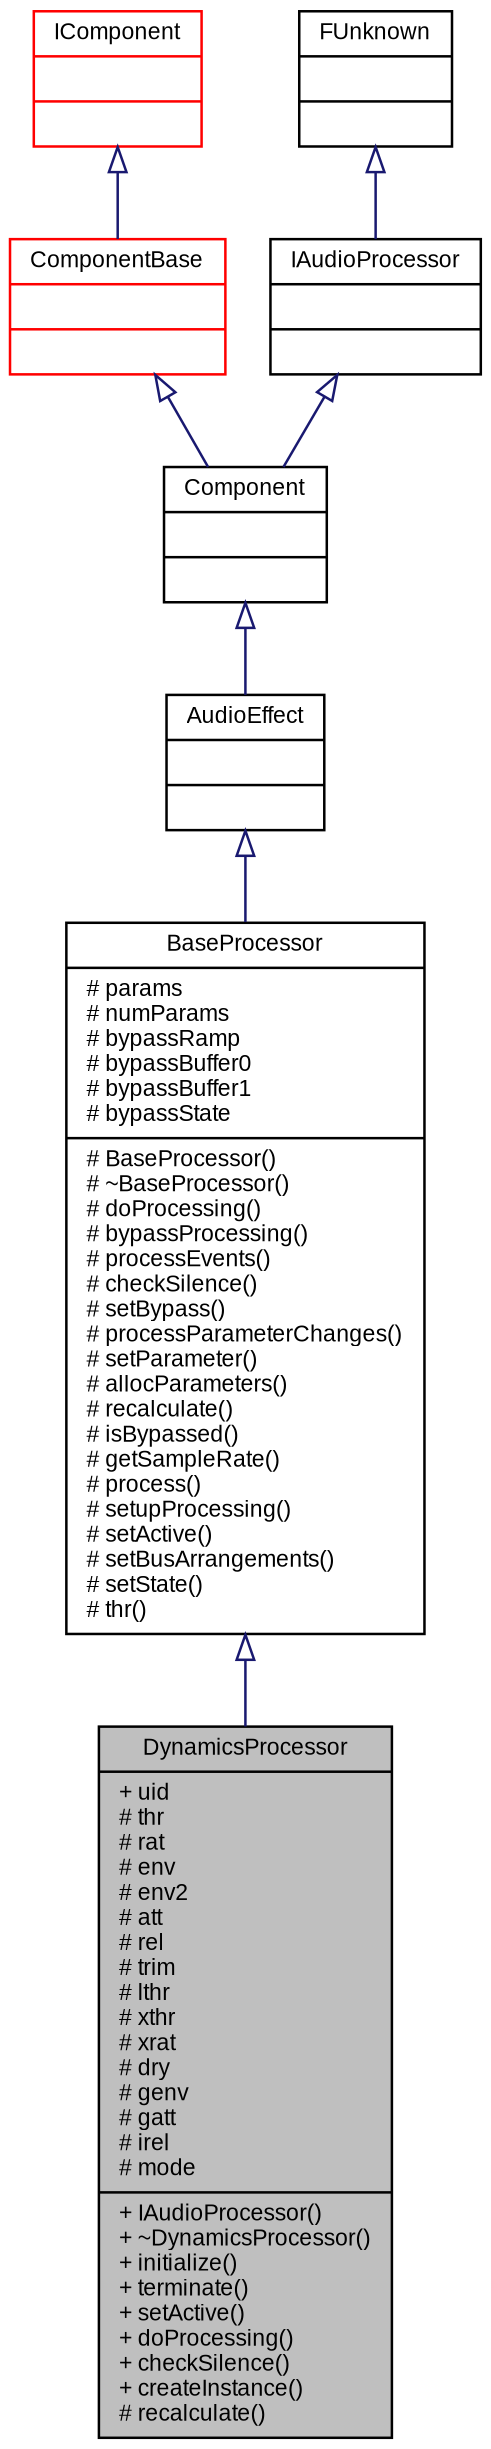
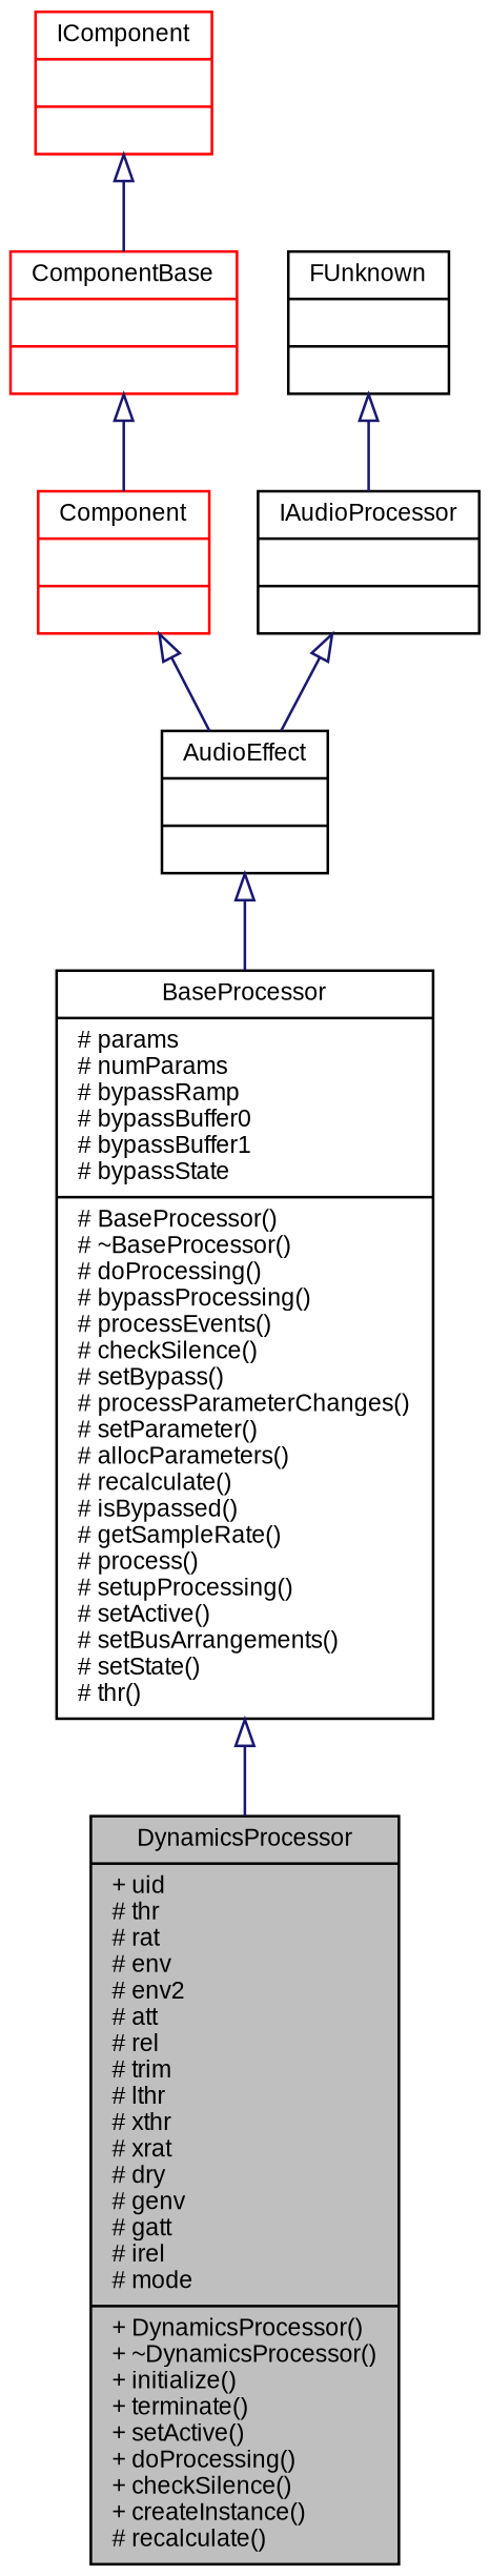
  digraph {
    node [color=black fontname=Arial fontsize=9 shape=record]
    edge [arrowtail=empty color=midnightblue dir=back fontname=Arial fontsize=9 labelfontname=Arial labelfontsize=9 style=solid]
-   n1 [fillcolor=grey75 fontcolor=black height=0.2 label="{DynamicsProcessor\n|+ uid\l# thr\l# rat\l# env\l# env2\l# att\l# rel\l# trim\l# lthr\l# xthr\l# xrat\l# dry\l# genv\l# gatt\l# irel\l# mode\l|+ IAudioProcessor()\l+ ~DynamicsProcessor()\l+ initialize()\l+ terminate()\l+ setActive()\l+ doProcessing()\l+ checkSilence()\l+ createInstance()\l# recalculate()\l}" style=filled width=0.4]
+   n1 [fillcolor=grey75 fontcolor=black height=0.2 label="{DynamicsProcessor\n|+ uid\l# thr\l# rat\l# env\l# env2\l# att\l# rel\l# trim\l# lthr\l# xthr\l# xrat\l# dry\l# genv\l# gatt\l# irel\l# mode\l|+ DynamicsProcessor()\l+ ~DynamicsProcessor()\l+ initialize()\l+ terminate()\l+ setActive()\l+ doProcessing()\l+ checkSilence()\l+ createInstance()\l# recalculate()\l}" style=filled width=0.4]
    n2 [height=0.2 label="{BaseProcessor\n|# params\l# numParams\l# bypassRamp\l# bypassBuffer0\l# bypassBuffer1\l# bypassState\l|# BaseProcessor()\l# ~BaseProcessor()\l# doProcessing()\l# bypassProcessing()\l# processEvents()\l# checkSilence()\l# setBypass()\l# processParameterChanges()\l# setParameter()\l# allocParameters()\l# recalculate()\l# isBypassed()\l# getSampleRate()\l# process()\l# setupProcessing()\l# setActive()\l# setBusArrangements()\l# setState()\l# thr()\l}" width=0.4]
    n3 [height=0.2 label="{AudioEffect\n||}" width=0.4]
-   n4 [height=0.2 label="{Component\n||}" width=0.4]
+   n4 [color=red height=0.2 label="{Component\n||}" width=0.4]
    n5 [color=red height=0.2 label="{ComponentBase\n||}" width=0.4]
    n6 [color=red height=0.2 label="{IComponent\n||}" width=0.4]
    n7 [height=0.2 label="{IAudioProcessor\n||}" width=0.4]
    n8 [height=0.2 label="{FUnknown\n||}" width=0.4]
    n2 -> n1
    n3 -> n2
    n4 -> n3
    n5 -> n4
    n6 -> n5
-   n7 -> n4
+   n7 -> n3
    n8 -> n7
  }
